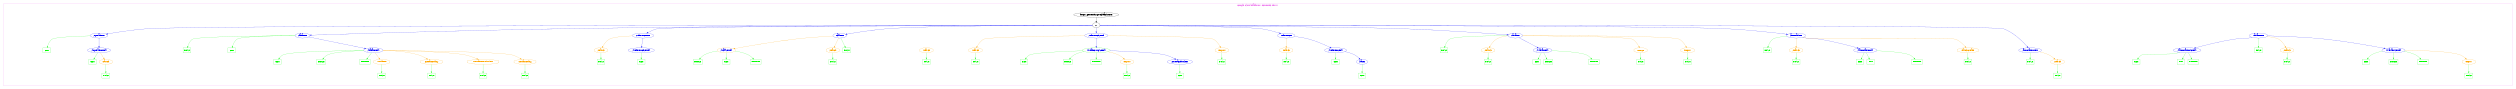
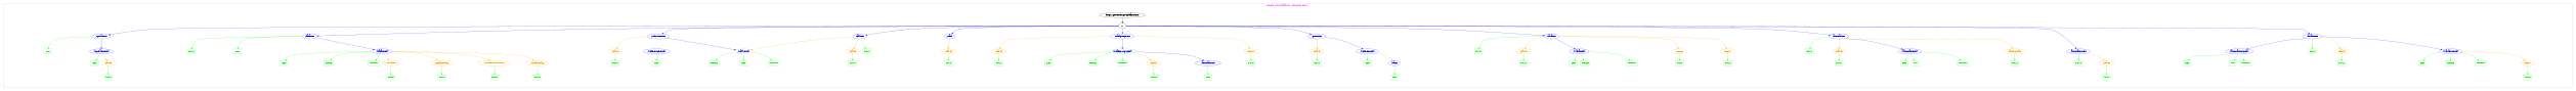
  digraph {
    rankdir=TB
    node [color=green fontcolor=green shape=box]
    edge [color=green fontcolor=green]
    n1 [label=GET]
    n2 [label=GET]
    n3 [label=POST]
    n4 [color=orange fontcolor=orange label=":cancel" shape=octagon]
    n5 [color=blue fontcolor=blue label="/{operationsId}" shape=ellipse]
    n6 [color=blue fontcolor=blue label="/operations" shape=ellipse]
    n7 [label=POST]
    n8 [label=GET]
    n9 [label=GET]
    n10 [label=PATCH]
    n11 [label=DELETE]
    n12 [label=POST]
    n13 [color=orange fontcolor=orange label=":undelete" shape=octagon]
    n14 [label=POST]
    n15 [color=orange fontcolor=orange label=":getIamPolicy" shape=octagon]
    n16 [label=POST]
    n17 [color=orange fontcolor=orange label=":testIamPermissions" shape=octagon]
    n18 [label=POST]
    n19 [color=orange fontcolor=orange label=":setIamPolicy" shape=octagon]
    n20 [color=blue fontcolor=blue label="/{datasetId}" shape=ellipse]
    n21 [color=blue fontcolor=blue label="/datasets" shape=ellipse]
    n22 [label=POST]
    n23 [color=orange fontcolor=orange label="/search" shape=octagon]
    n24 [label=GET]
    n25 [color=blue fontcolor=blue label="/{referenceSetId}" shape=ellipse]
    n26 [color=blue fontcolor=blue label="/referencesets" shape=ellipse]
    n27 [label=POST]
    n28 [label=PATCH]
    n29 [label=GET]
    n30 [label=DELETE]
    n31 [color=orange fontcolor=blue label="/{callSetId}" shape=ellipse]
    n32 [label=POST]
    n33 [color=orange fontcolor=orange label="/search" shape=octagon]
    n34 [color=blue fontcolor=blue label="/callsets" shape=ellipse]
    n35 [label=POST]
    n36 [color=orange fontcolor=orange label="/search" shape=octagon]
+   n37 [color=blue fontcolor=blue label="/reads" shape=ellipse]
    n38 [label=POST]
    n39 [color=orange fontcolor=orange label="/search" shape=octagon]
    n40 [label=GET]
    n41 [label=PATCH]
    n42 [label=DELETE]
    n43 [label=POST]
    n44 [color=orange fontcolor=orange label=":export" shape=octagon]
    n45 [label=GET]
-   n46 [color=blue fontcolor=blue label="/coveragebuckets" shape=ellipse]
+   n46 [color=blue fontcolor=blue label="/annotationId" shape=ellipse]
    n47 [fontcolor=blue label="/{readGroupSetId}" shape=ellipse]
    n48 [label=POST]
    n49 [color=orange fontcolor=orange label=":import" shape=octagon]
-   n50 [color=blue fontcolor=blue label="/referenceSetId" shape=ellipse]
+   n50 [color=blue fontcolor=blue label="/readgroupsets" shape=ellipse]
    n51 [label=POST]
    n52 [color=orange fontcolor=orange label="/search" shape=octagon]
    n53 [label=GET]
    n54 [label=GET]
    n55 [color=blue fontcolor=blue label="/bases" shape=ellipse]
    n56 [color=blue fontcolor=blue label="/{referenceId}" shape=ellipse]
-   n57 [color=blue fontcolor=blue label="/references" shape=ellipse]
+   n57 [color=blue fontcolor=blue label="/genomics" shape=ellipse]
    n58 [label=POST]
    n59 [label=POST]
    n60 [color=orange fontcolor=orange label="/search" shape=octagon]
    n61 [label=GET]
    n62 [label=PATCH]
    n63 [label=DELETE]
    n64 [color=blue fontcolor=blue label="/{variantId}" shape=ellipse]
    n65 [label=POST]
    n66 [color=orange fontcolor=orange label=":merge" shape=octagon]
    n67 [label=POST]
    n68 [color=orange fontcolor=orange label=":import" shape=octagon]
    n69 [color=blue fontcolor=blue label="/variants" shape=ellipse]
    n70 [label=POST]
    n71 [label=POST]
    n72 [color=orange fontcolor=orange label="/search" shape=octagon]
    n73 [label=GET]
    n74 [label=PUT]
    n75 [label=DELETE]
    n76 [color=blue fontcolor=blue label="/{annotationId}" shape=ellipse]
    n77 [label=POST]
    n78 [color=orange fontcolor=orange label=":batchCreate" shape=octagon]
    n79 [color=blue fontcolor=blue label="/annotations" shape=ellipse]
    n80 [label=POST]
    n81 [label=POST]
    n82 [color=orange fontcolor=orange label="/search" shape=octagon]
    n83 [label=GET]
    n84 [label=PUT]
    n85 [label=DELETE]
    n86 [color=blue fontcolor=blue label="/{annotationSetId}" shape=ellipse]
    n87 [color=blue fontcolor=blue label="/annotationsets" shape=ellipse]
    n88 [label=POST]
    n89 [label=POST]
    n90 [color=orange fontcolor=orange label="/search" shape=octagon]
    n91 [label=GET]
    n92 [label=PATCH]
    n93 [label=DELETE]
    n94 [label=POST]
    n95 [color=orange fontcolor=orange label=":export" shape=octagon]
    n96 [color=blue fontcolor=blue label="/{variantSetId}" shape=ellipse]
    n97 [color=blue fontcolor=blue label="/variantsets" shape=ellipse]
    n98 [color=black fontcolor=black label="/v1" shape=ellipse]
    n99 [color=black fontcolor=black label="https://genomics.googleapis.com" shape=ellipse]
    subgraph cluster_1 {
      color=violet
      fontcolor=violet
      label="Google Cloud Platform - Genomics API v1"
      subgraph cluster_2 {
        color=white
        fontcolor=white
        label="Google Cloud Platform - Genomics API v1"
        n99
        subgraph cluster_3 {
          color=white
          fontcolor=white
          label="Google Cloud Platform - Genomics API v1"
          n98
          subgraph cluster_4 {
            color=white
            fontcolor=white
            label="Google Cloud Platform - Genomics API v1"
            n6
            subgraph cluster_5 {
              color=white
              fontcolor=white
              label="Google Cloud Platform - Genomics API v1"
              n1
            }
            subgraph cluster_6 {
              color=white
              fontcolor=white
              label="Google Cloud Platform - Genomics API v1"
              n5
              subgraph cluster_7 {
                color=white
                fontcolor=white
                label="Google Cloud Platform - Genomics API v1"
                n2
              }
              subgraph cluster_8 {
                color=white
                fontcolor=white
                label="Google Cloud Platform - Genomics API v1"
                n4
                subgraph cluster_9 {
                  color=white
                  fontcolor=white
                  label="Google Cloud Platform - Genomics API v1"
                  n3
                }
              }
            }
          }
          subgraph cluster_10 {
            color=white
            fontcolor=white
            label="Google Cloud Platform - Genomics API v1"
            n21
            subgraph cluster_11 {
              color=white
              fontcolor=white
              label="Google Cloud Platform - Genomics API v1"
              n7
            }
            subgraph cluster_12 {
              color=white
              fontcolor=white
              label="Google Cloud Platform - Genomics API v1"
              n8
            }
            subgraph cluster_13 {
              color=white
              fontcolor=white
              label="Google Cloud Platform - Genomics API v1"
              n20
              subgraph cluster_14 {
                color=white
                fontcolor=white
                label="Google Cloud Platform - Genomics API v1"
                n9
              }
              subgraph cluster_15 {
                color=white
                fontcolor=white
                label="Google Cloud Platform - Genomics API v1"
                n10
              }
              subgraph cluster_16 {
                color=white
                fontcolor=white
                label="Google Cloud Platform - Genomics API v1"
                n11
              }
              subgraph cluster_17 {
                color=white
                fontcolor=white
                label="Google Cloud Platform - Genomics API v1"
                n13
                subgraph cluster_18 {
                  color=white
                  fontcolor=white
                  label="Google Cloud Platform - Genomics API v1"
                  n12
                }
              }
              subgraph cluster_19 {
                color=white
                fontcolor=white
                label="Google Cloud Platform - Genomics API v1"
                n15
                subgraph cluster_20 {
                  color=white
                  fontcolor=white
                  label="Google Cloud Platform - Genomics API v1"
                  n14
                }
              }
              subgraph cluster_21 {
                color=white
                fontcolor=white
                label="Google Cloud Platform - Genomics API v1"
                n17
                subgraph cluster_22 {
                  color=white
                  fontcolor=white
                  label="Google Cloud Platform - Genomics API v1"
                  n16
                }
              }
              subgraph cluster_23 {
                color=white
                fontcolor=white
                label="Google Cloud Platform - Genomics API v1"
                n19
                subgraph cluster_24 {
                  color=white
                  fontcolor=white
                  label="Google Cloud Platform - Genomics API v1"
                  n18
                }
              }
            }
          }
          subgraph cluster_25 {
            color=white
            fontcolor=white
            label="Google Cloud Platform - Genomics API v1"
            n26
            subgraph cluster_26 {
              color=white
              fontcolor=white
              label="Google Cloud Platform - Genomics API v1"
              n23
              subgraph cluster_27 {
                color=white
                fontcolor=white
                label="Google Cloud Platform - Genomics API v1"
                n22
              }
            }
            subgraph cluster_28 {
              color=white
              fontcolor=white
              label="Google Cloud Platform - Genomics API v1"
              n25
              subgraph cluster_29 {
                color=white
                fontcolor=white
                label="Google Cloud Platform - Genomics API v1"
                n24
              }
            }
          }
          subgraph cluster_30 {
            color=white
            fontcolor=white
            label="Google Cloud Platform - Genomics API v1"
            n34
            subgraph cluster_31 {
              color=white
              fontcolor=white
              label="Google Cloud Platform - Genomics API v1"
              n27
            }
            subgraph cluster_32 {
              color=white
              fontcolor=white
              label="Google Cloud Platform - Genomics API v1"
              n31
              subgraph cluster_33 {
                color=white
                fontcolor=white
                label="Google Cloud Platform - Genomics API v1"
                n28
              }
              subgraph cluster_34 {
                color=white
                fontcolor=white
                label="Google Cloud Platform - Genomics API v1"
                n29
              }
              subgraph cluster_35 {
                color=white
                fontcolor=white
                label="Google Cloud Platform - Genomics API v1"
                n30
              }
            }
            subgraph cluster_36 {
              color=white
              fontcolor=white
              label="Google Cloud Platform - Genomics API v1"
              n33
              subgraph cluster_37 {
                color=white
                fontcolor=white
                label="Google Cloud Platform - Genomics API v1"
                n32
              }
            }
          }
          subgraph cluster_38 {
            color=white
            fontcolor=white
            label="Google Cloud Platform - Genomics API v1"
+           n37
            subgraph cluster_39 {
              color=white
              fontcolor=white
              label="Google Cloud Platform - Genomics API v1"
              n36
              subgraph cluster_40 {
                color=white
                fontcolor=white
                label="Google Cloud Platform - Genomics API v1"
                n35
              }
            }
          }
          subgraph cluster_41 {
            color=white
            fontcolor=white
            label="Google Cloud Platform - Genomics API v1"
            n50
            subgraph cluster_42 {
              color=white
              fontcolor=white
              label="Google Cloud Platform - Genomics API v1"
              n39
              subgraph cluster_43 {
                color=white
                fontcolor=white
                label="Google Cloud Platform - Genomics API v1"
                n38
              }
            }
            subgraph cluster_44 {
              color=white
              fontcolor=white
              label="Google Cloud Platform - Genomics API v1"
              n47
              subgraph cluster_45 {
                color=white
                fontcolor=white
                label="Google Cloud Platform - Genomics API v1"
                n40
              }
              subgraph cluster_46 {
                color=white
                fontcolor=white
                label="Google Cloud Platform - Genomics API v1"
                n41
              }
              subgraph cluster_47 {
                color=white
                fontcolor=white
                label="Google Cloud Platform - Genomics API v1"
                n42
              }
              subgraph cluster_48 {
                color=white
                fontcolor=white
                label="Google Cloud Platform - Genomics API v1"
                n44
                subgraph cluster_49 {
                  color=white
                  fontcolor=white
                  label="Google Cloud Platform - Genomics API v1"
                  n43
                }
              }
              subgraph cluster_50 {
                color=white
                fontcolor=white
                label="Google Cloud Platform - Genomics API v1"
                n46
                subgraph cluster_51 {
                  color=white
                  fontcolor=white
                  label="Google Cloud Platform - Genomics API v1"
                  n45
                }
              }
            }
            subgraph cluster_52 {
              color=white
              fontcolor=white
              label="Google Cloud Platform - Genomics API v1"
              n49
              subgraph cluster_53 {
                color=white
                fontcolor=white
                label="Google Cloud Platform - Genomics API v1"
                n48
              }
            }
          }
          subgraph cluster_54 {
            color=white
            fontcolor=white
            label="Google Cloud Platform - Genomics API v1"
            n57
            subgraph cluster_55 {
              color=white
              fontcolor=white
              label="Google Cloud Platform - Genomics API v1"
              n52
              subgraph cluster_56 {
                color=white
                fontcolor=white
                label="Google Cloud Platform - Genomics API v1"
                n51
              }
            }
            subgraph cluster_57 {
              color=white
              fontcolor=white
              label="Google Cloud Platform - Genomics API v1"
              n56
              subgraph cluster_58 {
                color=white
                fontcolor=white
                label="Google Cloud Platform - Genomics API v1"
                n53
              }
              subgraph cluster_59 {
                color=white
                fontcolor=white
                label="Google Cloud Platform - Genomics API v1"
                n55
                subgraph cluster_60 {
                  color=white
                  fontcolor=white
                  label="Google Cloud Platform - Genomics API v1"
                  n54
                }
              }
            }
          }
          subgraph cluster_61 {
            color=white
            fontcolor=white
            label="Google Cloud Platform - Genomics API v1"
            n69
            subgraph cluster_62 {
              color=white
              fontcolor=white
              label="Google Cloud Platform - Genomics API v1"
              n58
            }
            subgraph cluster_63 {
              color=white
              fontcolor=white
              label="Google Cloud Platform - Genomics API v1"
              n60
              subgraph cluster_64 {
                color=white
                fontcolor=white
                label="Google Cloud Platform - Genomics API v1"
                n59
              }
            }
            subgraph cluster_65 {
              color=white
              fontcolor=white
              label="Google Cloud Platform - Genomics API v1"
              n64
              subgraph cluster_66 {
                color=white
                fontcolor=white
                label="Google Cloud Platform - Genomics API v1"
                n61
              }
              subgraph cluster_67 {
                color=white
                fontcolor=white
                label="Google Cloud Platform - Genomics API v1"
                n62
              }
              subgraph cluster_68 {
                color=white
                fontcolor=white
                label="Google Cloud Platform - Genomics API v1"
                n63
              }
            }
            subgraph cluster_69 {
              color=white
              fontcolor=white
              label="Google Cloud Platform - Genomics API v1"
              n66
              subgraph cluster_70 {
                color=white
                fontcolor=white
                label="Google Cloud Platform - Genomics API v1"
                n65
              }
            }
            subgraph cluster_71 {
              color=white
              fontcolor=white
              label="Google Cloud Platform - Genomics API v1"
              n68
              subgraph cluster_72 {
                color=white
                fontcolor=white
                label="Google Cloud Platform - Genomics API v1"
                n67
              }
            }
          }
          subgraph cluster_73 {
            color=white
            fontcolor=white
            label="Google Cloud Platform - Genomics API v1"
            n79
            subgraph cluster_74 {
              color=white
              fontcolor=white
              label="Google Cloud Platform - Genomics API v1"
              n70
            }
            subgraph cluster_75 {
              color=white
              fontcolor=white
              label="Google Cloud Platform - Genomics API v1"
              n72
              subgraph cluster_76 {
                color=white
                fontcolor=white
                label="Google Cloud Platform - Genomics API v1"
                n71
              }
            }
            subgraph cluster_77 {
              color=white
              fontcolor=white
              label="Google Cloud Platform - Genomics API v1"
              n76
              subgraph cluster_78 {
                color=white
                fontcolor=white
                label="Google Cloud Platform - Genomics API v1"
                n73
              }
              subgraph cluster_79 {
                color=white
                fontcolor=white
                label="Google Cloud Platform - Genomics API v1"
                n74
              }
              subgraph cluster_80 {
                color=white
                fontcolor=white
                label="Google Cloud Platform - Genomics API v1"
                n75
              }
            }
            subgraph cluster_81 {
              color=white
              fontcolor=white
              label="Google Cloud Platform - Genomics API v1"
              n78
              subgraph cluster_82 {
                color=white
                fontcolor=white
                label="Google Cloud Platform - Genomics API v1"
                n77
              }
            }
          }
          subgraph cluster_83 {
            color=white
            fontcolor=white
            label="Google Cloud Platform - Genomics API v1"
            n87
            subgraph cluster_84 {
              color=white
              fontcolor=white
              label="Google Cloud Platform - Genomics API v1"
              n80
            }
            subgraph cluster_85 {
              color=white
              fontcolor=white
              label="Google Cloud Platform - Genomics API v1"
              n82
              subgraph cluster_86 {
                color=white
                fontcolor=white
                label="Google Cloud Platform - Genomics API v1"
                n81
              }
            }
            subgraph cluster_87 {
              color=white
              fontcolor=white
              label="Google Cloud Platform - Genomics API v1"
              n86
              subgraph cluster_88 {
                color=white
                fontcolor=white
                label="Google Cloud Platform - Genomics API v1"
                n83
              }
              subgraph cluster_89 {
                color=white
                fontcolor=white
                label="Google Cloud Platform - Genomics API v1"
                n84
              }
              subgraph cluster_90 {
                color=white
                fontcolor=white
                label="Google Cloud Platform - Genomics API v1"
                n85
              }
            }
          }
          subgraph cluster_91 {
            color=white
            fontcolor=white
            label="Google Cloud Platform - Genomics API v1"
            n97
            subgraph cluster_92 {
              color=white
              fontcolor=white
              label="Google Cloud Platform - Genomics API v1"
              n88
            }
            subgraph cluster_93 {
              color=white
              fontcolor=white
              label="Google Cloud Platform - Genomics API v1"
              n90
              subgraph cluster_94 {
                color=white
                fontcolor=white
                label="Google Cloud Platform - Genomics API v1"
                n89
              }
            }
            subgraph cluster_95 {
              color=white
              fontcolor=white
              label="Google Cloud Platform - Genomics API v1"
              n96
              subgraph cluster_96 {
                color=white
                fontcolor=white
                label="Google Cloud Platform - Genomics API v1"
                n91
              }
              subgraph cluster_97 {
                color=white
                fontcolor=white
                label="Google Cloud Platform - Genomics API v1"
                n92
              }
              subgraph cluster_98 {
                color=white
                fontcolor=white
                label="Google Cloud Platform - Genomics API v1"
                n93
              }
              subgraph cluster_99 {
                color=white
                fontcolor=white
                label="Google Cloud Platform - Genomics API v1"
                n95
                subgraph cluster_100 {
                  color=white
                  fontcolor=white
                  label="Google Cloud Platform - Genomics API v1"
                  n94
                }
              }
            }
          }
        }
      }
    }
    n4 -> n3
    n5 -> n2
    n5 -> n4 [color=orange fontcolor=orange]
    n6 -> n1
    n6 -> n5 [color=blue fontcolor=blue]
    n13 -> n12
    n15 -> n14
    n17 -> n16
    n19 -> n18
    n20 -> n9
    n20 -> n10
    n20 -> n11
    n20 -> n13 [color=orange fontcolor=orange]
    n20 -> n15 [color=orange fontcolor=orange]
    n20 -> n17 [color=orange fontcolor=orange]
    n20 -> n19 [color=orange fontcolor=orange]
    n21 -> n7
    n21 -> n8
    n21 -> n20 [color=blue fontcolor=blue]
    n23 -> n22
    n25 -> n24
    n26 -> n23 [color=orange fontcolor=orange]
-   n26 -> n25 [color=blue fontcolor=blue]
+   n26 -> n31 [color=blue fontcolor=blue]
    n31 -> n28
    n31 -> n29
    n31 -> n30
    n33 -> n32
    n34 -> n27
    n34 -> n31 [color=orange fontcolor=blue]
    n34 -> n33 [color=orange fontcolor=orange]
    n36 -> n35
+   n37 -> n36 [color=orange fontcolor=orange]
    n39 -> n38
    n44 -> n43
    n46 -> n45
    n47 -> n40
    n47 -> n41
    n47 -> n42
    n47 -> n44 [color=orange fontcolor=orange]
    n47 -> n46 [color=blue fontcolor=blue]
    n49 -> n48
    n50 -> n39 [color=orange fontcolor=orange]
    n50 -> n47 [color=blue fontcolor=blue]
    n50 -> n49 [color=orange fontcolor=orange]
    n52 -> n51
    n55 -> n54
    n56 -> n53
-   n56 -> n55 [color=blue fontcolor=blue]
+   n56 -> n55 [color=orange fontcolor=blue]
    n57 -> n52 [color=orange fontcolor=orange]
    n57 -> n56 [color=blue fontcolor=blue]
    n60 -> n59
    n64 -> n61
    n64 -> n62
    n64 -> n63
    n66 -> n65
    n68 -> n67
    n69 -> n58
    n69 -> n60 [color=orange fontcolor=orange]
    n69 -> n64 [color=blue fontcolor=blue]
    n69 -> n66 [color=orange fontcolor=orange]
    n69 -> n68 [color=orange fontcolor=orange]
    n72 -> n71
    n76 -> n73
    n76 -> n74
    n76 -> n75
    n78 -> n77
    n79 -> n70
    n79 -> n72 [color=orange fontcolor=orange]
    n79 -> n76 [color=blue fontcolor=blue]
    n79 -> n78 [color=orange fontcolor=orange]
    n82 -> n81
    n86 -> n83
    n86 -> n84
    n86 -> n85
    n87 -> n80
    n87 -> n82 [color=orange fontcolor=orange]
    n90 -> n89
    n95 -> n94
    n96 -> n91
    n96 -> n92
    n96 -> n93
    n96 -> n95 [color=orange fontcolor=orange]
    n97 -> n86 [color=blue fontcolor=blue]
    n97 -> n88
    n97 -> n90 [color=orange fontcolor=orange]
    n97 -> n96 [color=blue fontcolor=blue]
    n98 -> n6 [color=blue fontcolor=blue]
    n98 -> n21 [color=blue fontcolor=blue]
    n98 -> n26 [color=blue fontcolor=blue]
    n98 -> n34 [color=blue fontcolor=blue]
+   n98 -> n37 [color=blue fontcolor=blue]
    n98 -> n50 [color=blue fontcolor=blue]
    n98 -> n57 [color=blue fontcolor=blue]
    n98 -> n69 [color=blue fontcolor=blue]
    n98 -> n79 [color=blue fontcolor=blue]
    n98 -> n87 [color=blue fontcolor=blue]
+   n98 -> n97 [color=blue fontcolor=blue]
    n99 -> n98 [color=black fontcolor=black]
  }
